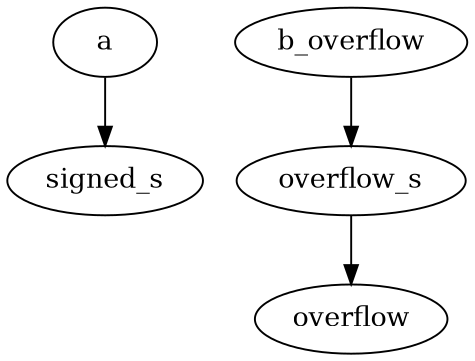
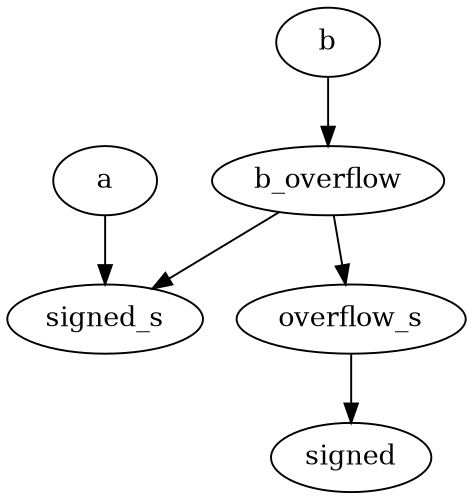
  strict digraph {
    edge [weight=1.0]
    a
    signed_s
    overflow_s
-   overflow
+   overflow [label=signed]
    n5 [label=b_overflow]
+   b
    a -> signed_s
    overflow_s -> overflow
+   n5 -> signed_s
    n5 -> overflow_s
+   b -> n5
  }
